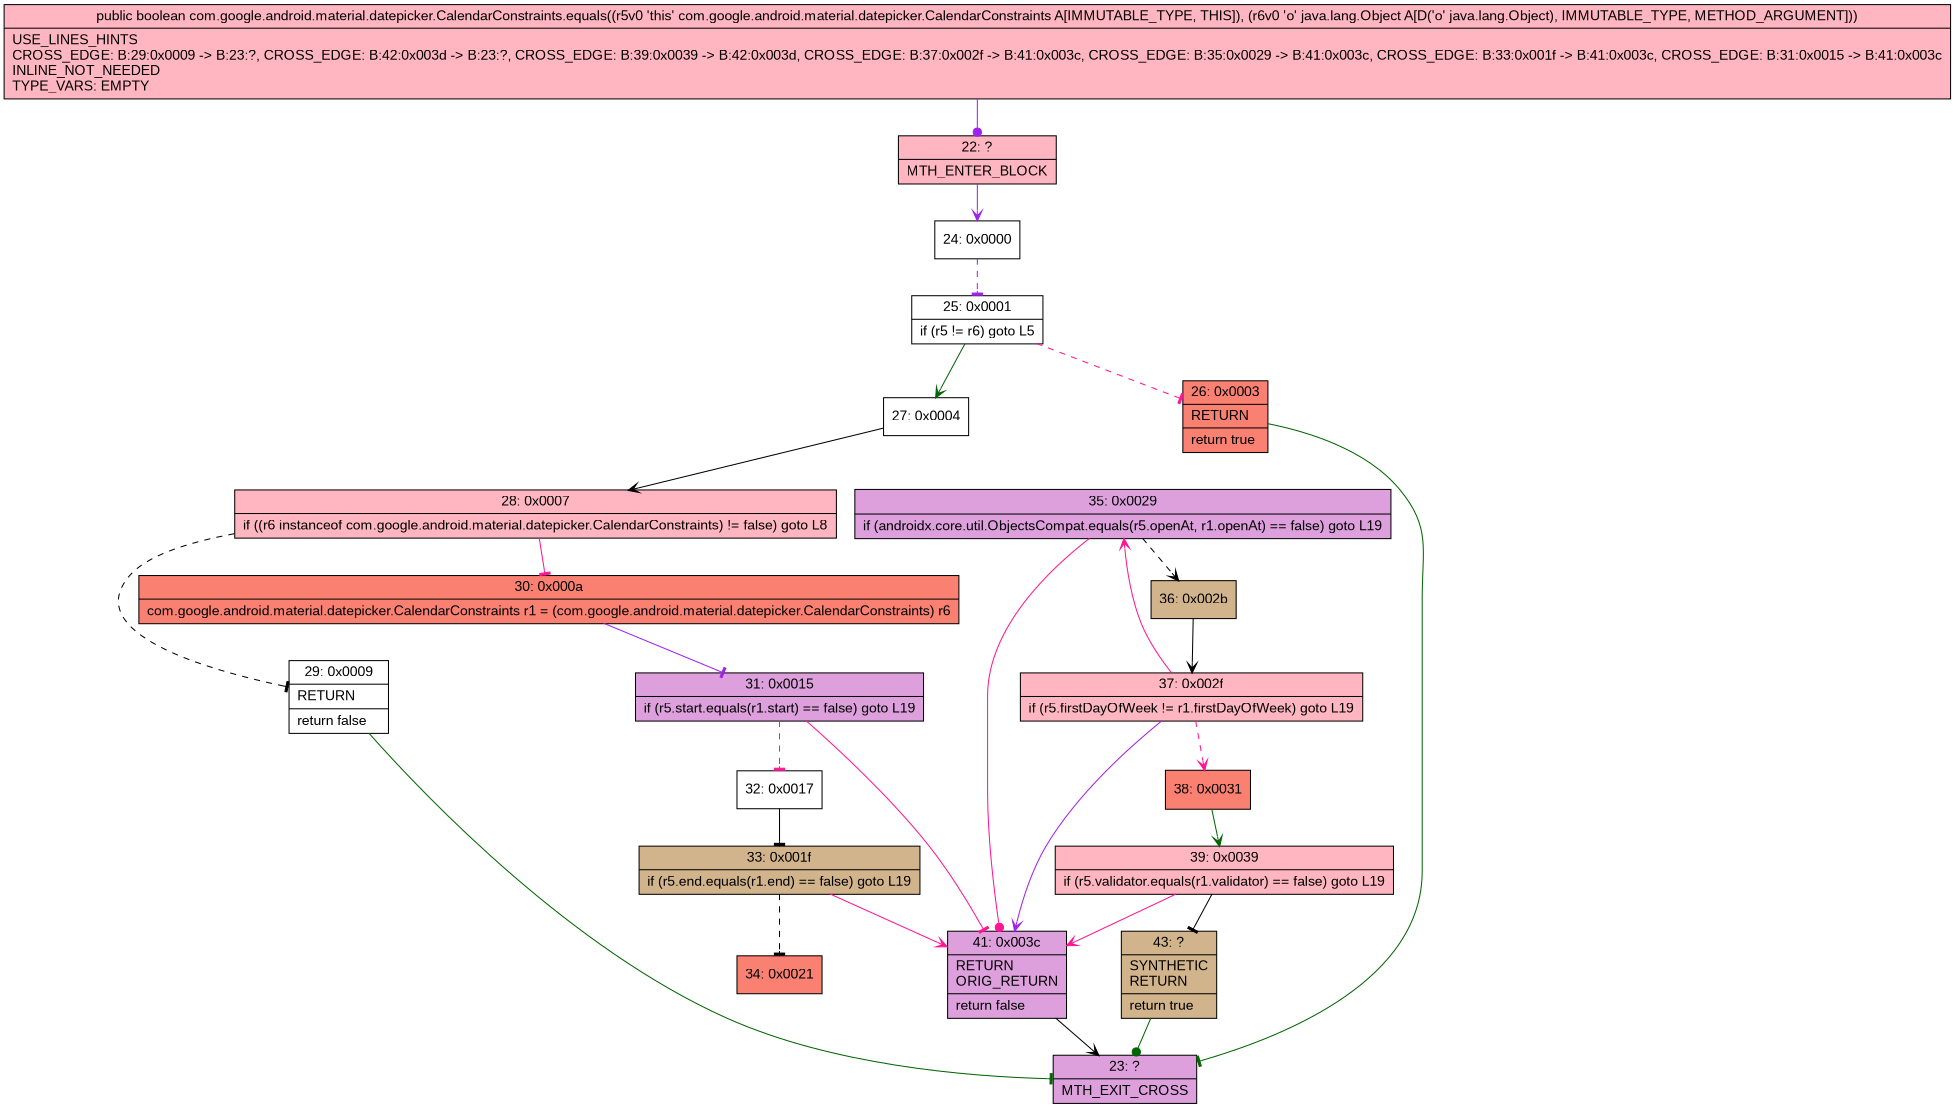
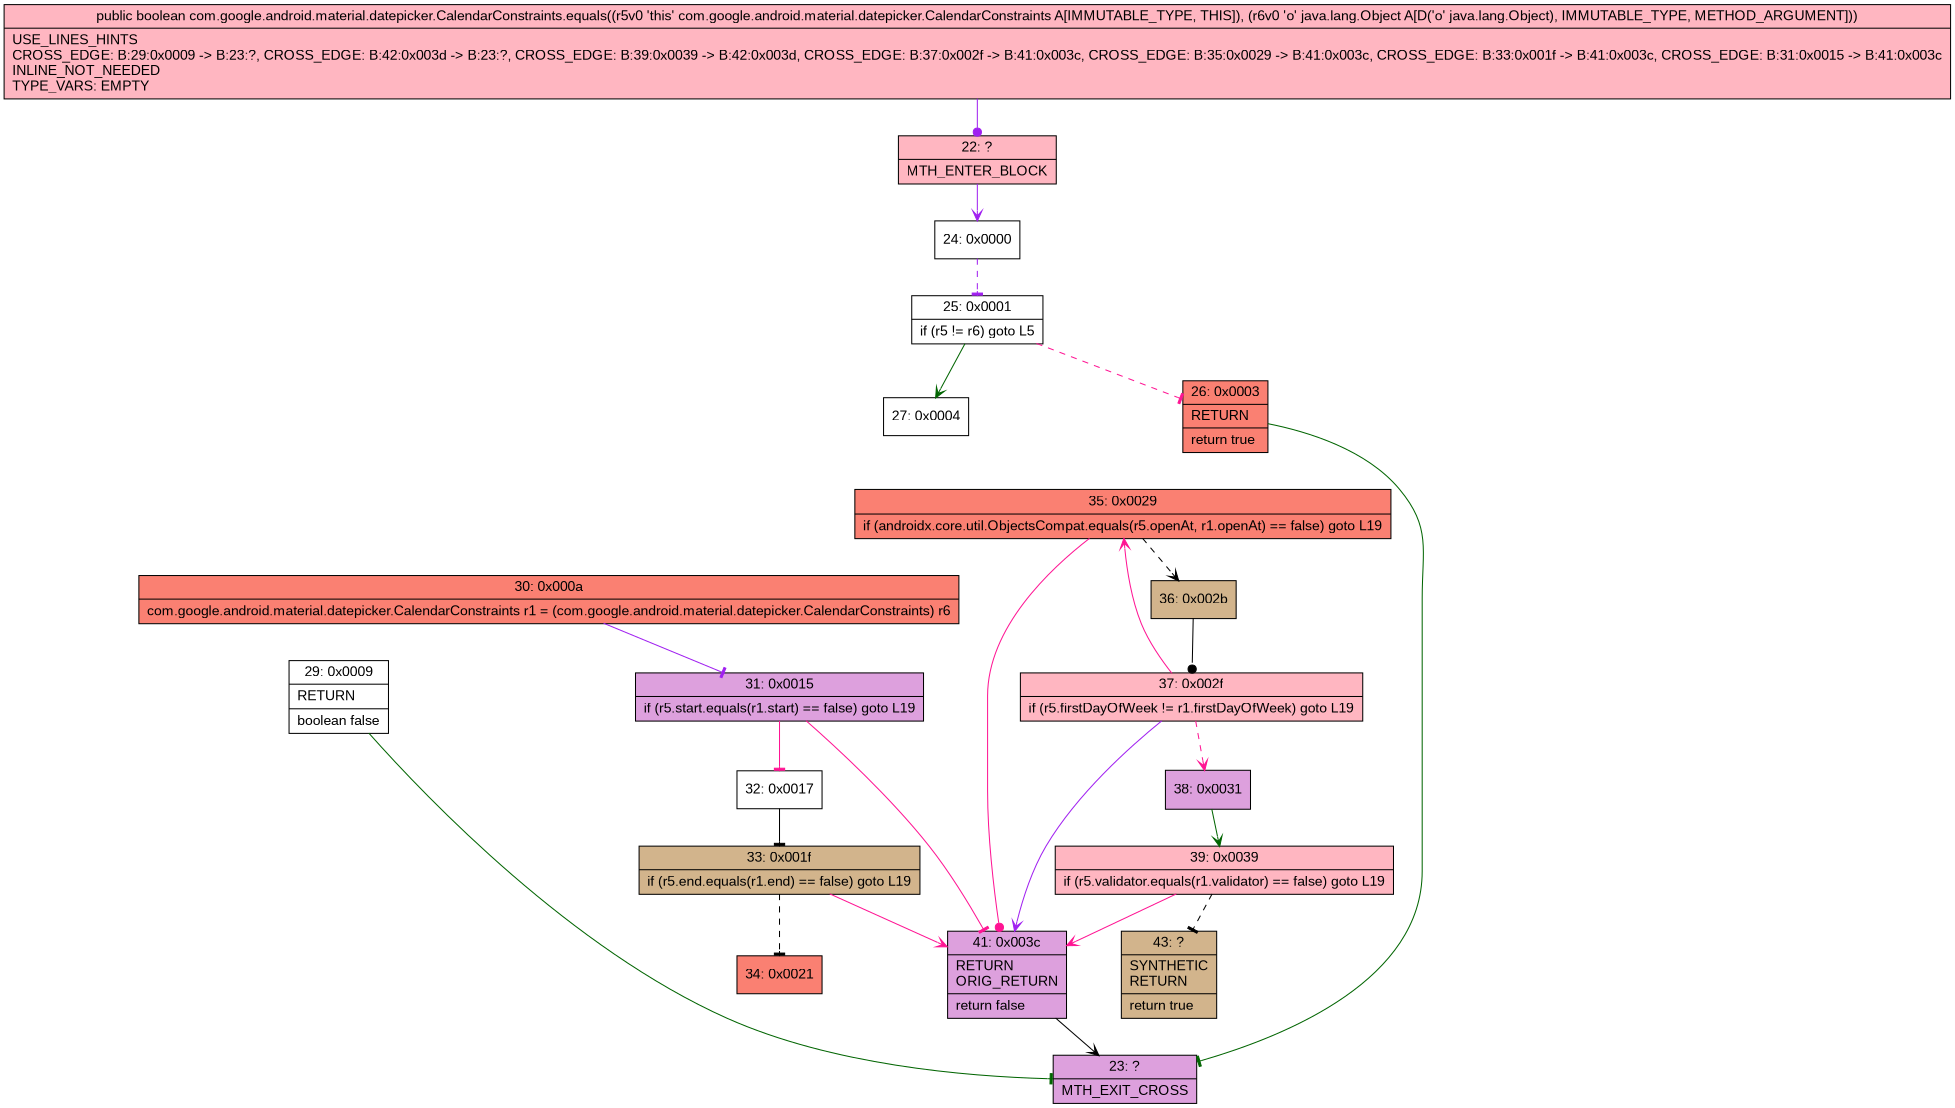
  digraph {
    fontname="Liberation Sans"
    node [fillcolor=lightpink fontname="Liberation Sans" shape=record style=filled]
    edge [arrowhead=vee color=deeppink fontname="Liberation Sans"]
    n1 [label="{22\:\ ?|MTH_ENTER_BLOCK\l}"]
    n2 [fillcolor=white label="{24\:\ 0x0000}"]
    n3 [fillcolor=white label="{25\:\ 0x0001|if (r5 != r6) goto L5\l}"]
    n4 [fillcolor=salmon label="{26\:\ 0x0003|RETURN\l|return true\l}"]
    n5 [fillcolor=white label="{27\:\ 0x0004}"]
    n6 [fillcolor=plum label="{23\:\ ?|MTH_EXIT_CROSS\l}"]
-   n7 [label="{28\:\ 0x0007|if ((r6 instanceof com.google.android.material.datepicker.CalendarConstraints) != false) goto L8\l}"]
-   n8 [fillcolor=white label="{29\:\ 0x0009|RETURN\l|return false\l}"]
+   n8 [fillcolor=white label="{29\:\ 0x0009|RETURN\l|boolean false\l}"]
    n9 [fillcolor=salmon label="{30\:\ 0x000a|com.google.android.material.datepicker.CalendarConstraints r1 = (com.google.android.material.datepicker.CalendarConstraints) r6\l}"]
    n10 [fillcolor=plum label="{31\:\ 0x0015|if (r5.start.equals(r1.start) == false) goto L19\l}"]
    n11 [fillcolor=white label="{32\:\ 0x0017}"]
    n12 [fillcolor=plum label="{41\:\ 0x003c|RETURN\lORIG_RETURN\l|return false\l}"]
    n13 [fillcolor=tan label="{33\:\ 0x001f|if (r5.end.equals(r1.end) == false) goto L19\l}"]
    n14 [fillcolor=salmon label="{34\:\ 0x0021}"]
-   n15 [fillcolor=plum label="{35\:\ 0x0029|if (androidx.core.util.ObjectsCompat.equals(r5.openAt, r1.openAt) == false) goto L19\l}"]
+   n15 [fillcolor=salmon label="{35\:\ 0x0029|if (androidx.core.util.ObjectsCompat.equals(r5.openAt, r1.openAt) == false) goto L19\l}"]
    n16 [fillcolor=tan label="{36\:\ 0x002b}"]
    n17 [label="{37\:\ 0x002f|if (r5.firstDayOfWeek != r1.firstDayOfWeek) goto L19\l}"]
-   n18 [fillcolor=salmon label="{38\:\ 0x0031}"]
+   n18 [fillcolor=plum label="{38\:\ 0x0031}"]
    n19 [label="{39\:\ 0x0039|if (r5.validator.equals(r1.validator) == false) goto L19\l}"]
    n20 [fillcolor=tan label="{43\:\ ?|SYNTHETIC\lRETURN\l|return true\l}"]
    n21 [label="{public boolean com.google.android.material.datepicker.CalendarConstraints.equals((r5v0 'this' com.google.android.material.datepicker.CalendarConstraints A[IMMUTABLE_TYPE, THIS]), (r6v0 'o' java.lang.Object A[D('o' java.lang.Object), IMMUTABLE_TYPE, METHOD_ARGUMENT]))  | USE_LINES_HINTS\lCROSS_EDGE: B:29:0x0009 \-\> B:23:?, CROSS_EDGE: B:42:0x003d \-\> B:23:?, CROSS_EDGE: B:39:0x0039 \-\> B:42:0x003d, CROSS_EDGE: B:37:0x002f \-\> B:41:0x003c, CROSS_EDGE: B:35:0x0029 \-\> B:41:0x003c, CROSS_EDGE: B:33:0x001f \-\> B:41:0x003c, CROSS_EDGE: B:31:0x0015 \-\> B:41:0x003c\lINLINE_NOT_NEEDED\lTYPE_VARS: EMPTY\l}"]
    n1 -> n2 [color=purple]
    n2 -> n3 [arrowhead=tee color=purple style=dashed]
    n3 -> n4 [arrowhead=tee style=dashed]
    n3 -> n5 [color=darkgreen]
    n4 -> n6 [arrowhead=tee color=darkgreen]
-   n5 -> n7 [color=black]
-   n7 -> n8 [arrowhead=tee color=black style=dashed]
-   n7 -> n9 [arrowhead=tee]
    n8 -> n6 [arrowhead=tee color=darkgreen]
    n9 -> n10 [arrowhead=tee color=purple]
-   n10 -> n11 [arrowhead=tee style=dashed]
+   n10 -> n11 [arrowhead=tee style=solid]
    n10 -> n12 [arrowhead=tee]
    n11 -> n13 [arrowhead=tee color=black]
    n12 -> n6 [color=black]
    n13 -> n12
    n13 -> n14 [arrowhead=tee color=black style=dashed]
    n15 -> n12 [arrowhead=dot]
    n15 -> n16 [color=black style=dashed]
-   n16 -> n17 [color=black]
+   n16 -> n17 [arrowhead=dot color=black]
    n17 -> n12 [color=purple]
    n17 -> n15
    n17 -> n18 [style=dashed]
    n18 -> n19 [color=darkgreen]
    n19 -> n12
-   n19 -> n20 [arrowhead=tee color=black style=solid]
-   n20 -> n6 [arrowhead=dot color=darkgreen]
+   n19 -> n20 [arrowhead=tee color=black style=dashed]
    n21 -> n1 [arrowhead=dot color=purple]
  }
